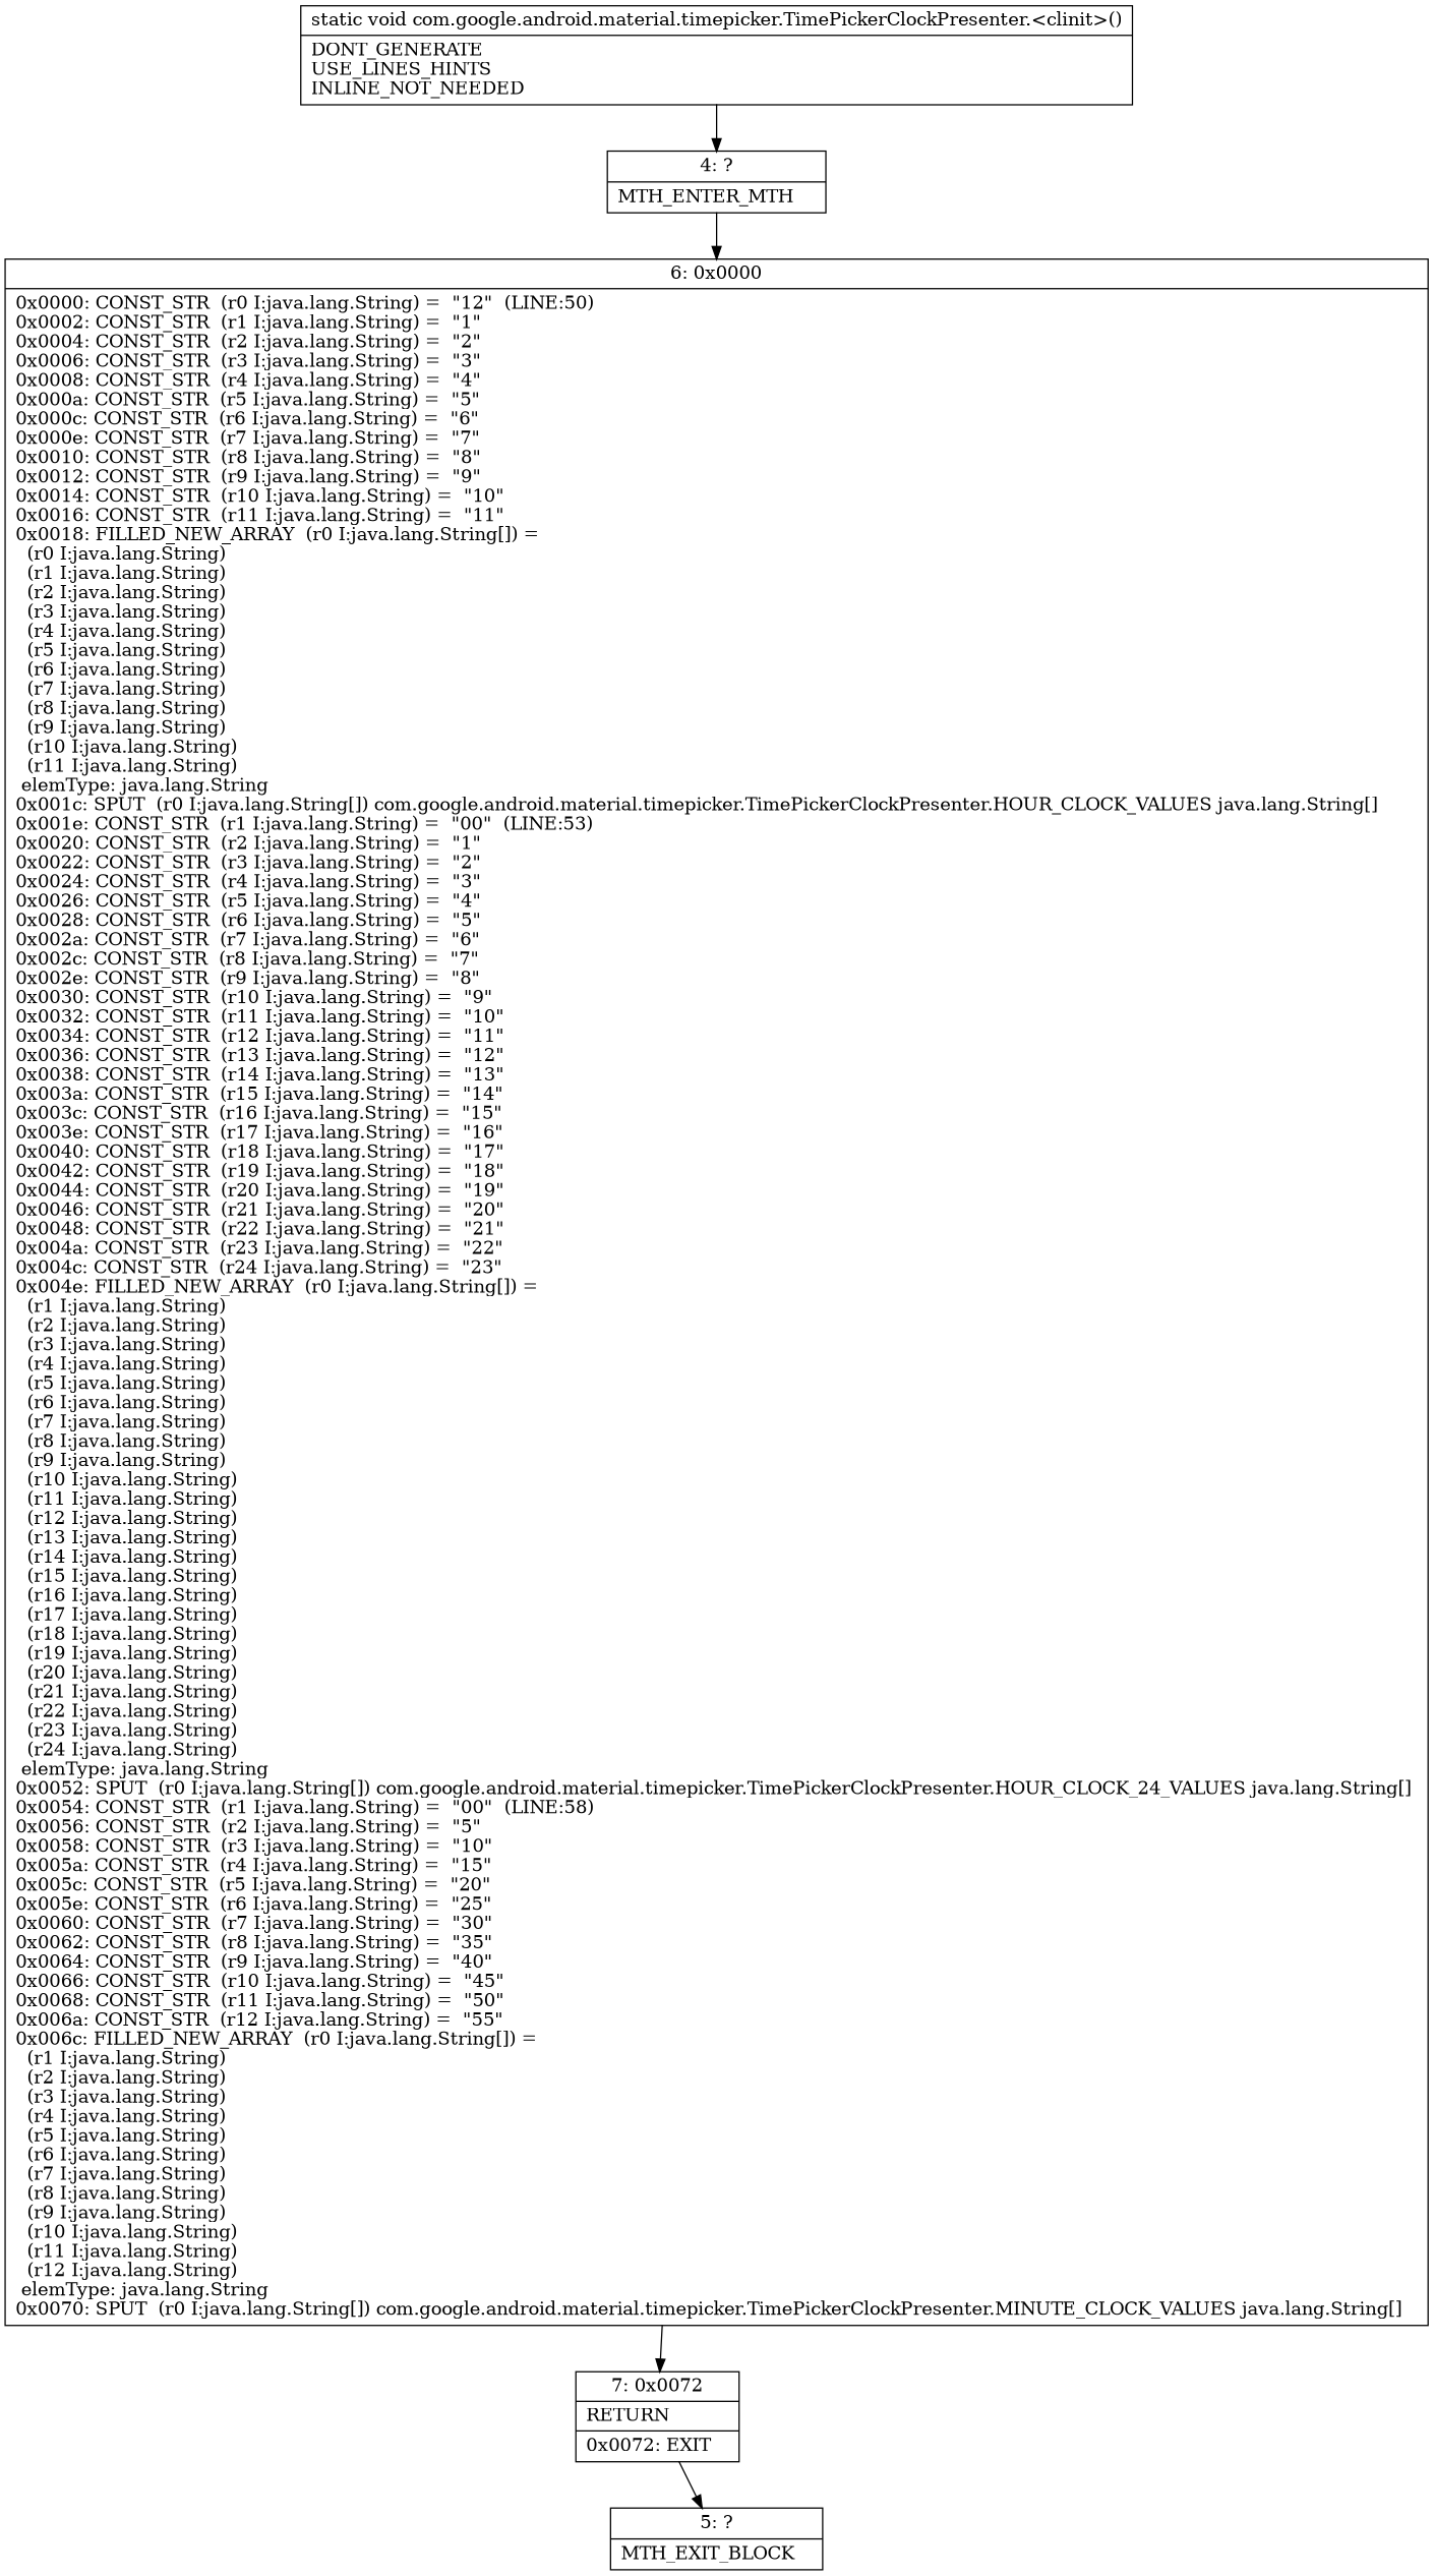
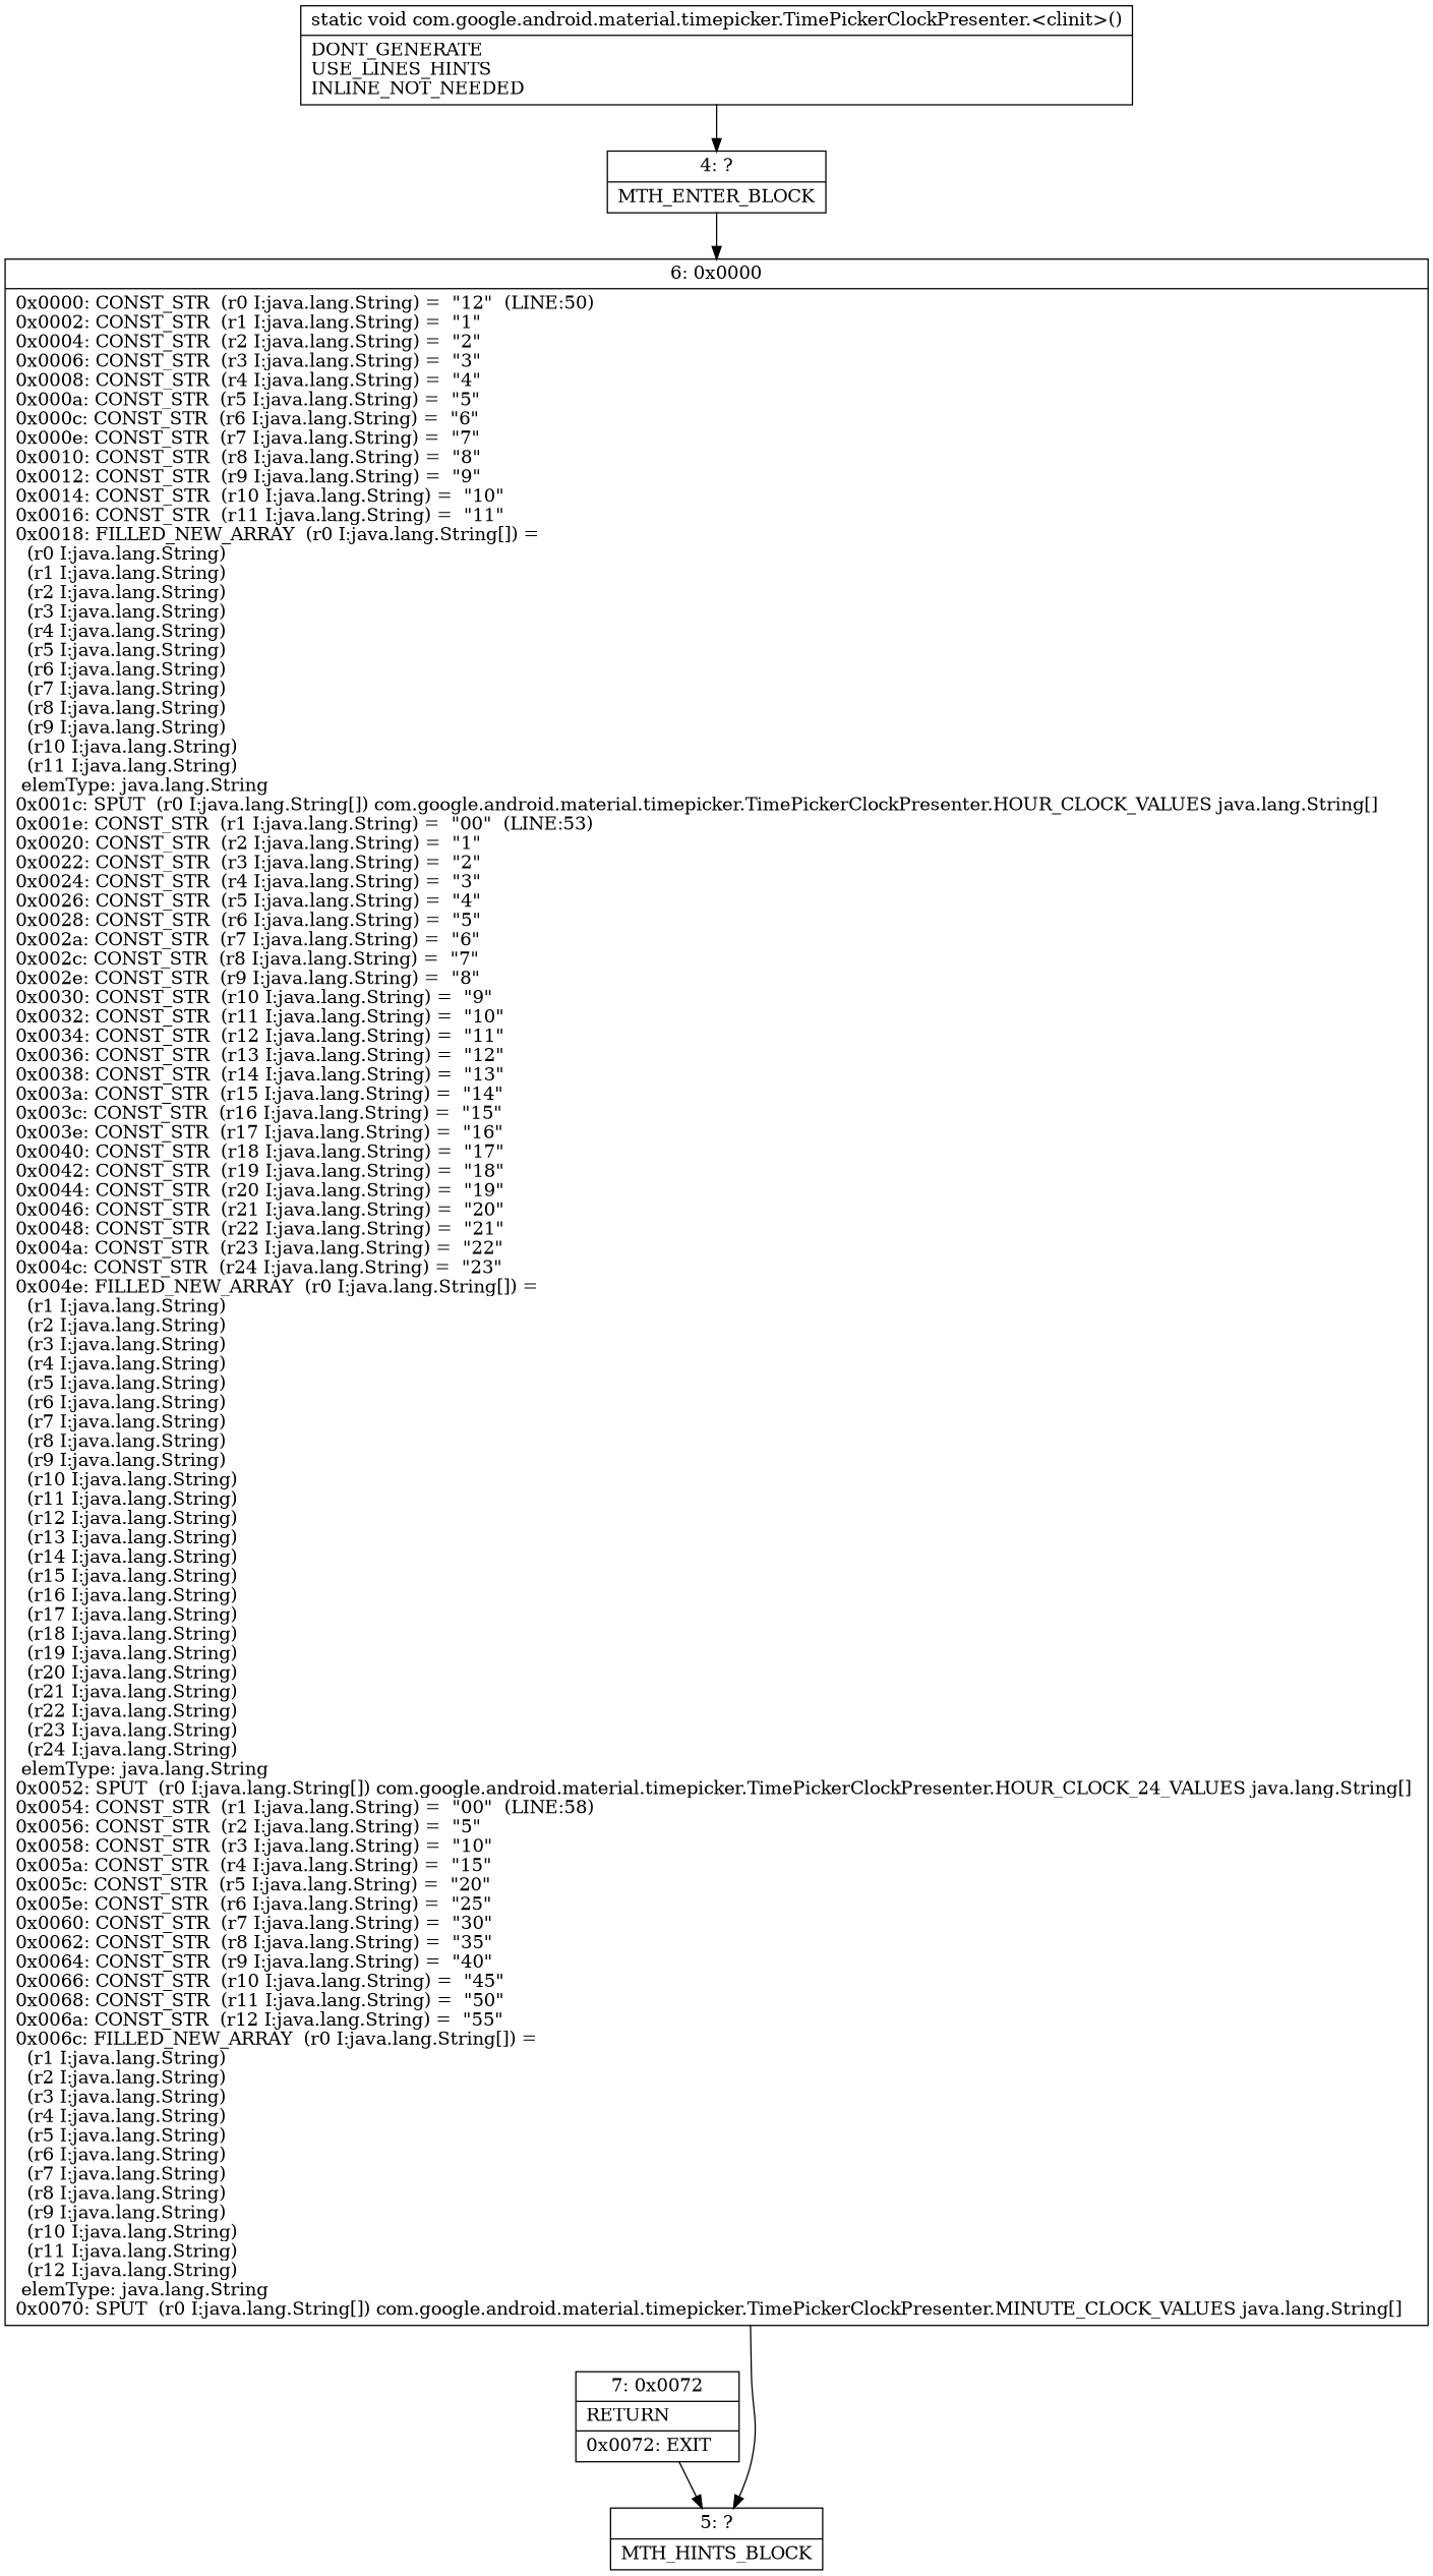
  digraph {
    node [shape=record]
-   n1 [label="{4\:\ ?|MTH_ENTER_MTH\l}"]
+   n1 [label="{4\:\ ?|MTH_ENTER_BLOCK\l}"]
    n2 [label="{6\:\ 0x0000|0x0000: CONST_STR  (r0 I:java.lang.String) =  \"12\"  (LINE:50)\l0x0002: CONST_STR  (r1 I:java.lang.String) =  \"1\" \l0x0004: CONST_STR  (r2 I:java.lang.String) =  \"2\" \l0x0006: CONST_STR  (r3 I:java.lang.String) =  \"3\" \l0x0008: CONST_STR  (r4 I:java.lang.String) =  \"4\" \l0x000a: CONST_STR  (r5 I:java.lang.String) =  \"5\" \l0x000c: CONST_STR  (r6 I:java.lang.String) =  \"6\" \l0x000e: CONST_STR  (r7 I:java.lang.String) =  \"7\" \l0x0010: CONST_STR  (r8 I:java.lang.String) =  \"8\" \l0x0012: CONST_STR  (r9 I:java.lang.String) =  \"9\" \l0x0014: CONST_STR  (r10 I:java.lang.String) =  \"10\" \l0x0016: CONST_STR  (r11 I:java.lang.String) =  \"11\" \l0x0018: FILLED_NEW_ARRAY  (r0 I:java.lang.String[]) = \l  (r0 I:java.lang.String)\l  (r1 I:java.lang.String)\l  (r2 I:java.lang.String)\l  (r3 I:java.lang.String)\l  (r4 I:java.lang.String)\l  (r5 I:java.lang.String)\l  (r6 I:java.lang.String)\l  (r7 I:java.lang.String)\l  (r8 I:java.lang.String)\l  (r9 I:java.lang.String)\l  (r10 I:java.lang.String)\l  (r11 I:java.lang.String)\l elemType: java.lang.String \l0x001c: SPUT  (r0 I:java.lang.String[]) com.google.android.material.timepicker.TimePickerClockPresenter.HOUR_CLOCK_VALUES java.lang.String[] \l0x001e: CONST_STR  (r1 I:java.lang.String) =  \"00\"  (LINE:53)\l0x0020: CONST_STR  (r2 I:java.lang.String) =  \"1\" \l0x0022: CONST_STR  (r3 I:java.lang.String) =  \"2\" \l0x0024: CONST_STR  (r4 I:java.lang.String) =  \"3\" \l0x0026: CONST_STR  (r5 I:java.lang.String) =  \"4\" \l0x0028: CONST_STR  (r6 I:java.lang.String) =  \"5\" \l0x002a: CONST_STR  (r7 I:java.lang.String) =  \"6\" \l0x002c: CONST_STR  (r8 I:java.lang.String) =  \"7\" \l0x002e: CONST_STR  (r9 I:java.lang.String) =  \"8\" \l0x0030: CONST_STR  (r10 I:java.lang.String) =  \"9\" \l0x0032: CONST_STR  (r11 I:java.lang.String) =  \"10\" \l0x0034: CONST_STR  (r12 I:java.lang.String) =  \"11\" \l0x0036: CONST_STR  (r13 I:java.lang.String) =  \"12\" \l0x0038: CONST_STR  (r14 I:java.lang.String) =  \"13\" \l0x003a: CONST_STR  (r15 I:java.lang.String) =  \"14\" \l0x003c: CONST_STR  (r16 I:java.lang.String) =  \"15\" \l0x003e: CONST_STR  (r17 I:java.lang.String) =  \"16\" \l0x0040: CONST_STR  (r18 I:java.lang.String) =  \"17\" \l0x0042: CONST_STR  (r19 I:java.lang.String) =  \"18\" \l0x0044: CONST_STR  (r20 I:java.lang.String) =  \"19\" \l0x0046: CONST_STR  (r21 I:java.lang.String) =  \"20\" \l0x0048: CONST_STR  (r22 I:java.lang.String) =  \"21\" \l0x004a: CONST_STR  (r23 I:java.lang.String) =  \"22\" \l0x004c: CONST_STR  (r24 I:java.lang.String) =  \"23\" \l0x004e: FILLED_NEW_ARRAY  (r0 I:java.lang.String[]) = \l  (r1 I:java.lang.String)\l  (r2 I:java.lang.String)\l  (r3 I:java.lang.String)\l  (r4 I:java.lang.String)\l  (r5 I:java.lang.String)\l  (r6 I:java.lang.String)\l  (r7 I:java.lang.String)\l  (r8 I:java.lang.String)\l  (r9 I:java.lang.String)\l  (r10 I:java.lang.String)\l  (r11 I:java.lang.String)\l  (r12 I:java.lang.String)\l  (r13 I:java.lang.String)\l  (r14 I:java.lang.String)\l  (r15 I:java.lang.String)\l  (r16 I:java.lang.String)\l  (r17 I:java.lang.String)\l  (r18 I:java.lang.String)\l  (r19 I:java.lang.String)\l  (r20 I:java.lang.String)\l  (r21 I:java.lang.String)\l  (r22 I:java.lang.String)\l  (r23 I:java.lang.String)\l  (r24 I:java.lang.String)\l elemType: java.lang.String \l0x0052: SPUT  (r0 I:java.lang.String[]) com.google.android.material.timepicker.TimePickerClockPresenter.HOUR_CLOCK_24_VALUES java.lang.String[] \l0x0054: CONST_STR  (r1 I:java.lang.String) =  \"00\"  (LINE:58)\l0x0056: CONST_STR  (r2 I:java.lang.String) =  \"5\" \l0x0058: CONST_STR  (r3 I:java.lang.String) =  \"10\" \l0x005a: CONST_STR  (r4 I:java.lang.String) =  \"15\" \l0x005c: CONST_STR  (r5 I:java.lang.String) =  \"20\" \l0x005e: CONST_STR  (r6 I:java.lang.String) =  \"25\" \l0x0060: CONST_STR  (r7 I:java.lang.String) =  \"30\" \l0x0062: CONST_STR  (r8 I:java.lang.String) =  \"35\" \l0x0064: CONST_STR  (r9 I:java.lang.String) =  \"40\" \l0x0066: CONST_STR  (r10 I:java.lang.String) =  \"45\" \l0x0068: CONST_STR  (r11 I:java.lang.String) =  \"50\" \l0x006a: CONST_STR  (r12 I:java.lang.String) =  \"55\" \l0x006c: FILLED_NEW_ARRAY  (r0 I:java.lang.String[]) = \l  (r1 I:java.lang.String)\l  (r2 I:java.lang.String)\l  (r3 I:java.lang.String)\l  (r4 I:java.lang.String)\l  (r5 I:java.lang.String)\l  (r6 I:java.lang.String)\l  (r7 I:java.lang.String)\l  (r8 I:java.lang.String)\l  (r9 I:java.lang.String)\l  (r10 I:java.lang.String)\l  (r11 I:java.lang.String)\l  (r12 I:java.lang.String)\l elemType: java.lang.String \l0x0070: SPUT  (r0 I:java.lang.String[]) com.google.android.material.timepicker.TimePickerClockPresenter.MINUTE_CLOCK_VALUES java.lang.String[] \l}"]
    n3 [label="{7\:\ 0x0072|RETURN\l|0x0072: EXIT   \l}"]
-   n4 [label="{5\:\ ?|MTH_EXIT_BLOCK\l}"]
+   n4 [label="{5\:\ ?|MTH_HINTS_BLOCK\l}"]
    n5 [label="{static void com.google.android.material.timepicker.TimePickerClockPresenter.\<clinit\>()  | DONT_GENERATE\lUSE_LINES_HINTS\lINLINE_NOT_NEEDED\l}"]
    n1 -> n2
-   n2 -> n3
+   n2 -> n4
    n3 -> n4
    n5 -> n1
  }
